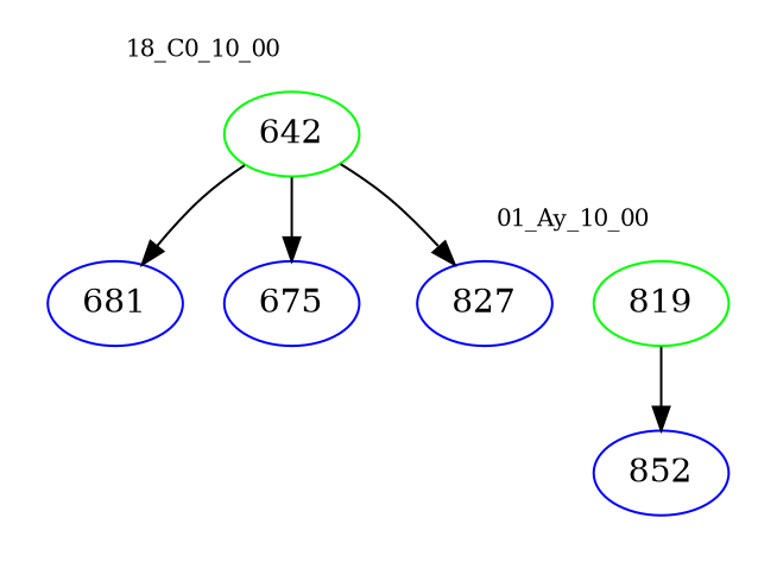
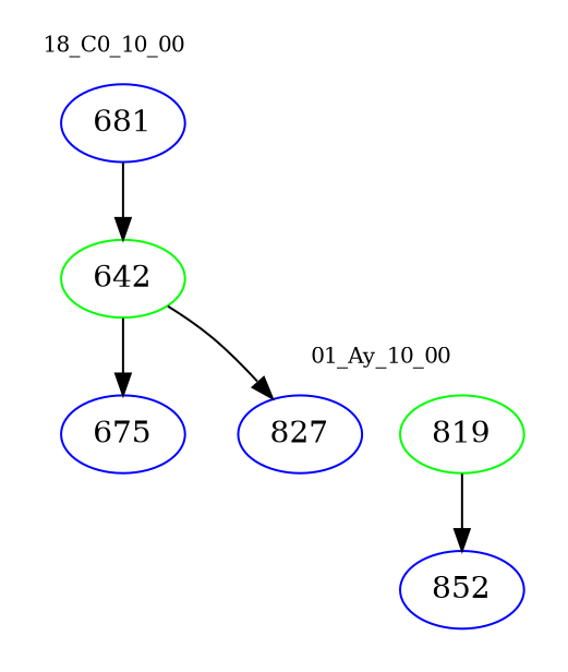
  digraph {
    node [color=blue]
    edge [color=black]
    n1 [color=green label=819]
    n2 [label=827]
    n3 [label=852]
    n4 [color=green label=642]
    n5 [label=681]
    n6 [label=675]
    subgraph cluster_1 {
      color=white
      fontsize=10
      label="01_Ay_10_00"
      n1
      n2
      n3
    }
    subgraph cluster_2 {
      color=white
      fontsize=10
      label="18_C0_10_00"
      n4
      n5
      n6
    }
    n1 -> n3
    n4 -> n2
-   n4 -> n5
+   n5 -> n4
    n4 -> n6
  }
